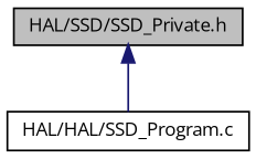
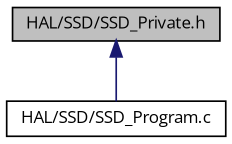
  digraph {
    fontname="Open Sans"
    node [color=black fontname="Open Sans" fontsize=10 shape=record style=filled]
    n1 [fillcolor=grey75 fontcolor=black height=0.2 label="HAL/SSD/SSD_Private.h" width=0.4]
-   n2 [fillcolor=white height=0.2 label="HAL/HAL/SSD_Program.c" width=0.4]
+   n2 [fillcolor=white height=0.2 label="HAL/SSD/SSD_Program.c" width=0.4]
    n1 -> n2 [color=midnightblue dir=back fontname="Open Sans" fontsize=10 labelfontname=Helvetica labelfontsize=10 style=solid]
  }
